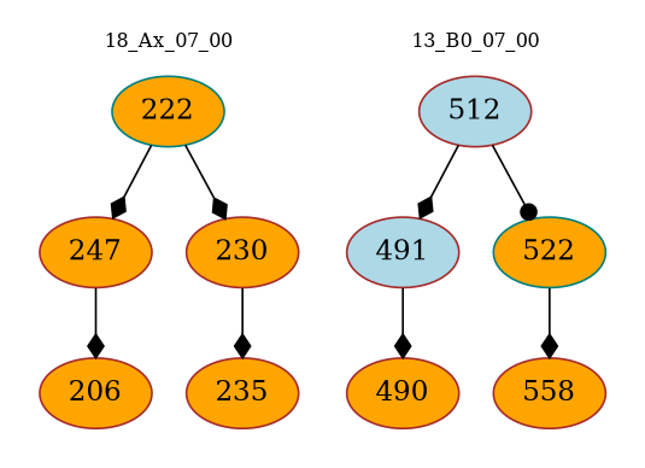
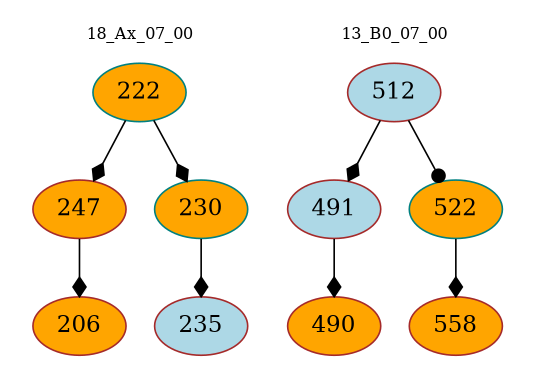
  digraph {
    node [color=brown fillcolor=orange style=filled]
    edge [arrowhead=diamond color=black]
    n1 [color=teal label=222]
    n2 [label=247]
-   n3 [label=230]
+   n3 [color=teal label=230]
    n4 [label=206]
-   n5 [label=235]
+   n5 [fillcolor=lightblue label=235]
    n6 [fillcolor=lightblue label=512]
    n7 [fillcolor=lightblue label=491]
    n8 [color=teal label=522]
    n9 [label=490]
    n10 [label=558]
    subgraph cluster_1 {
      color=white
      fontsize=10
      label="18_Ax_07_00"
      n1
      n2
      n3
      n4
      n5
    }
    subgraph cluster_2 {
      color=white
      fontsize=10
      label="13_B0_07_00"
      n6
      n7
      n8
      n9
      n10
    }
    n1 -> n2
    n1 -> n3
    n2 -> n4
    n3 -> n5
    n6 -> n7
    n6 -> n8 [arrowhead=dot]
    n7 -> n9
    n8 -> n10
  }
